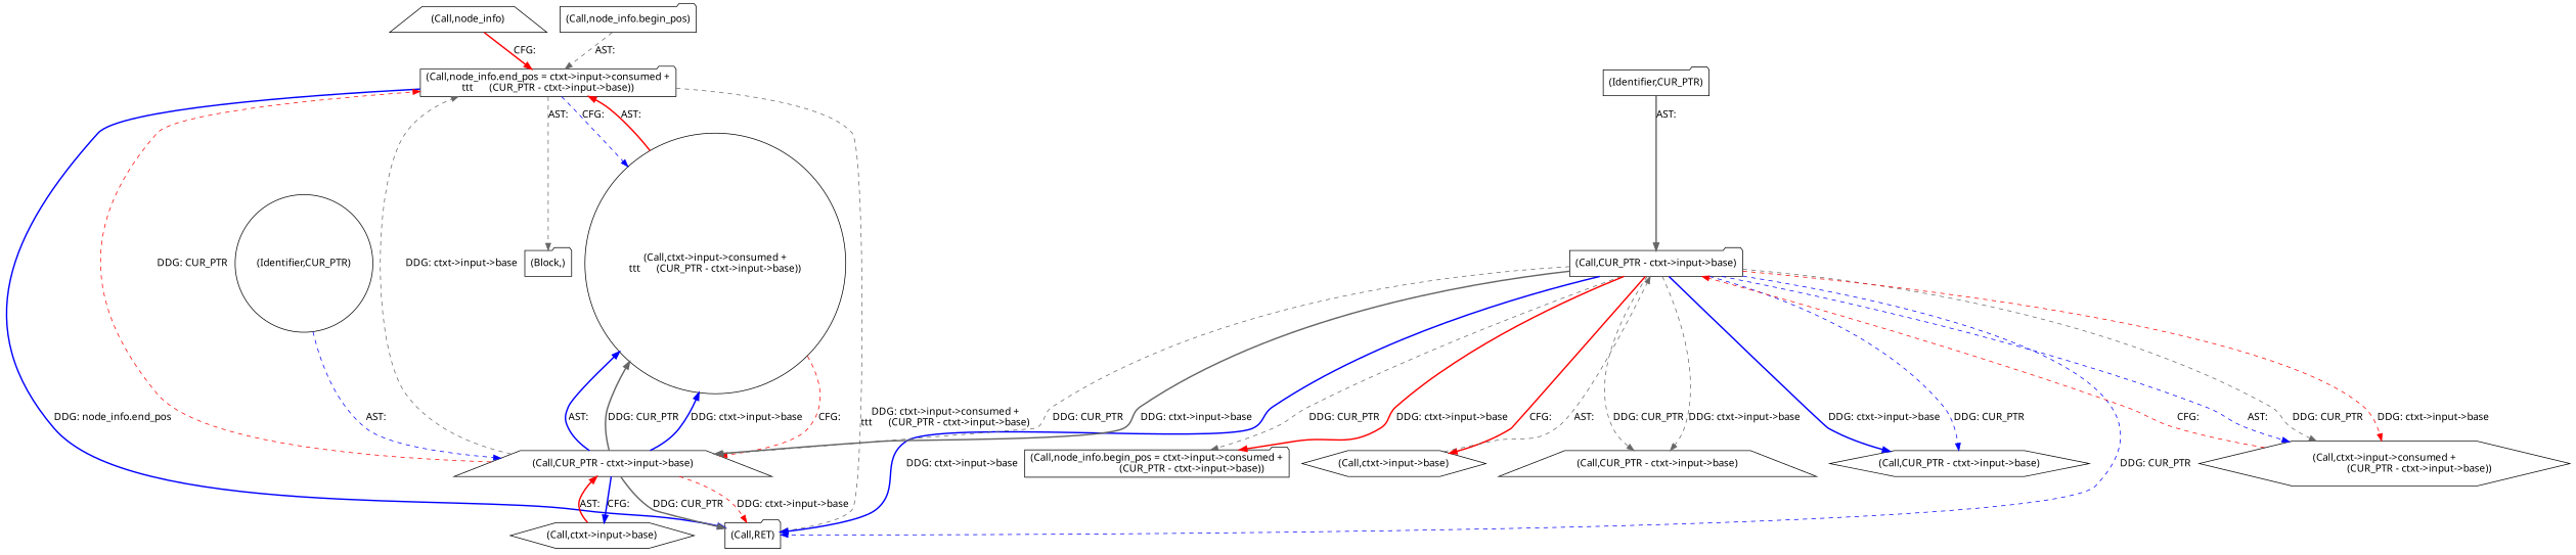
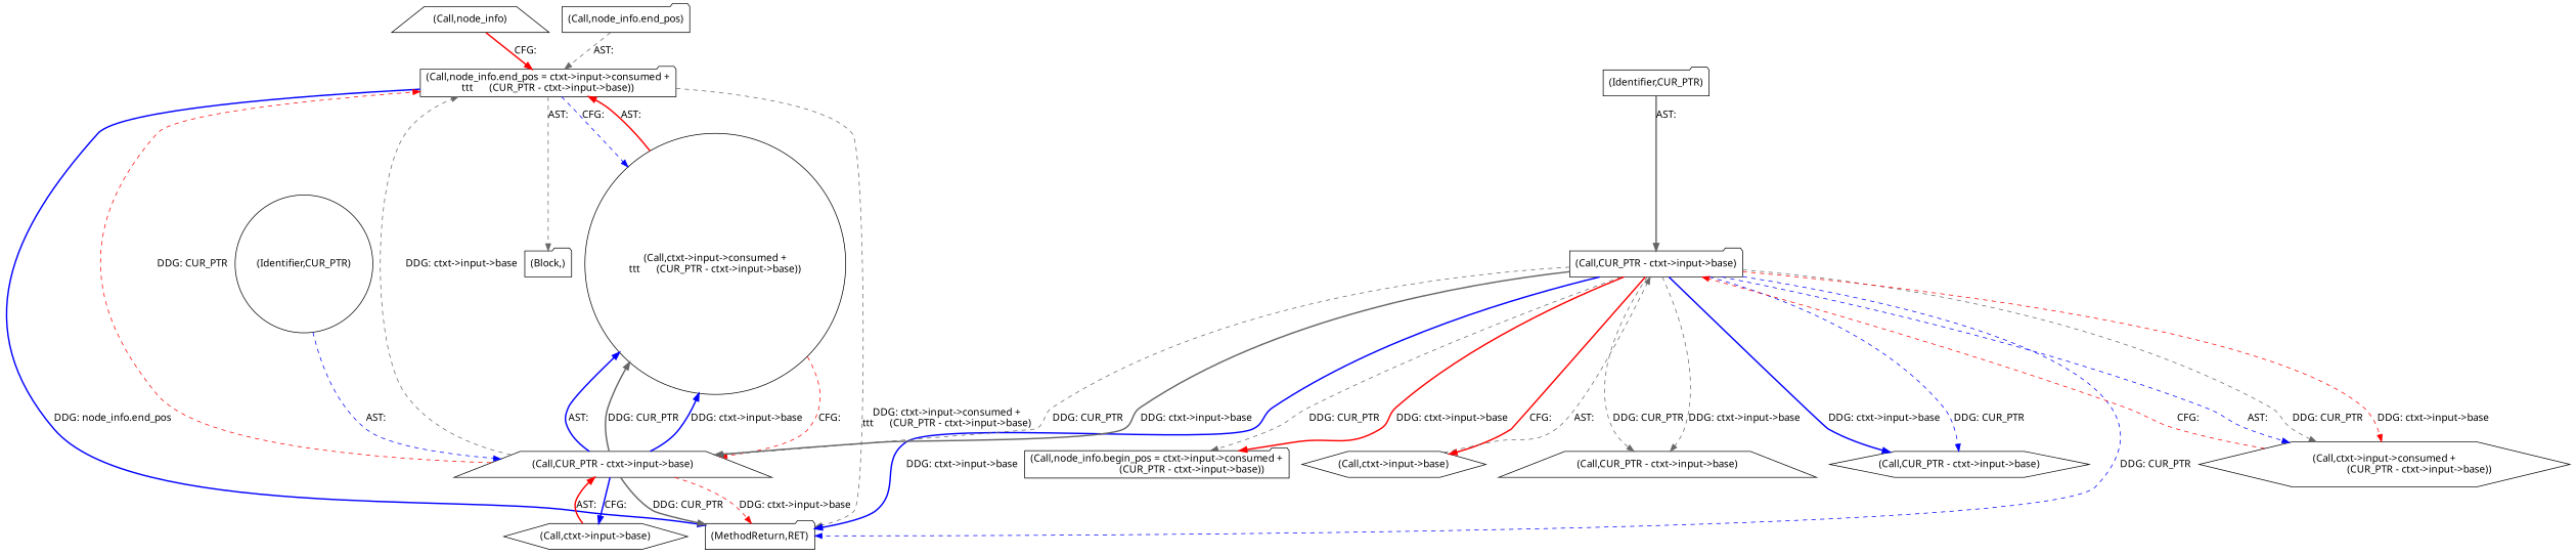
  digraph {
    fontname="Noto Sans"
    node [fontname="Noto Sans" shape=folder]
    edge [color=gray40 fontname="Noto Sans" style=dashed]
    n1 [label="(Call,node_info.end_pos = ctxt->input->consumed +\n\t\t\t      (CUR_PTR - ctxt->input->base))"]
    n2 [label="(Call,ctxt->input->consumed +\n\t\t\t      (CUR_PTR - ctxt->input->base))" shape=circle]
    n3 [label="(Block,)"]
-   n4 [label="(Call,RET)"]
+   n4 [label="(MethodReturn,RET)"]
    n5 [label="(Call,CUR_PTR - ctxt->input->base)" shape=trapezium]
    n6 [label="(Call,ctxt->input->base)" shape=hexagon]
    n7 [label="(Call,CUR_PTR - ctxt->input->base)"]
    n8 [label="(Call,ctxt->input->consumed +\n                          (CUR_PTR - ctxt->input->base))" shape=hexagon]
    n9 [label="(Call,CUR_PTR - ctxt->input->base)" shape=hexagon]
    n10 [label="(Call,node_info.begin_pos = ctxt->input->consumed +\n                          (CUR_PTR - ctxt->input->base))"]
    n11 [label="(Call,ctxt->input->base)" shape=hexagon]
    n12 [label="(Call,CUR_PTR - ctxt->input->base)" shape=trapezium]
    n13 [label="(Identifier,CUR_PTR)" shape=circle]
    n14 [label="(Call,node_info)" shape=trapezium]
-   n15 [label="(Call,node_info.begin_pos)"]
+   n15 [label="(Call,node_info.end_pos)"]
    n16 [label="(Identifier,CUR_PTR)"]
    n1 -> n2 [color=blue label="CFG: "]
    n1 -> n3 [label="AST: "]
    n1 -> n4 [label="DDG: ctxt->input->consumed +\n\t\t\t      (CUR_PTR - ctxt->input->base)"]
    n1 -> n4 [color=blue label="DDG: node_info.end_pos" style=bold]
    n2 -> n1 [color=red label="AST: " style=bold]
    n2 -> n5 [color=red label="CFG: "]
    n5 -> n1 [color=red label="DDG: CUR_PTR"]
    n5 -> n1 [label="DDG: ctxt->input->base"]
    n5 -> n2 [color=blue label="AST: " style=bold]
    n5 -> n2 [label="DDG: CUR_PTR" style=bold]
    n5 -> n2 [color=blue label="DDG: ctxt->input->base" style=bold]
    n5 -> n4 [color=red label="DDG: ctxt->input->base"]
    n5 -> n4 [label="DDG: CUR_PTR" style=bold]
    n5 -> n6 [color=blue label="CFG: " style=bold]
    n6 -> n5 [color=red label="AST: " style=bold]
    n7 -> n4 [color=blue label="DDG: ctxt->input->base" style=bold]
    n7 -> n4 [color=blue label="DDG: CUR_PTR"]
    n7 -> n5 [label="DDG: CUR_PTR"]
    n7 -> n5 [label="DDG: ctxt->input->base" style=bold]
    n7 -> n8 [color=blue label="AST: "]
    n7 -> n8 [label="DDG: CUR_PTR"]
    n7 -> n8 [color=red label="DDG: ctxt->input->base"]
    n7 -> n9 [color=blue label="DDG: CUR_PTR"]
    n7 -> n9 [color=blue label="DDG: ctxt->input->base" style=bold]
    n7 -> n10 [label="DDG: CUR_PTR"]
    n7 -> n10 [color=red label="DDG: ctxt->input->base" style=bold]
    n7 -> n11 [color=red label="CFG: " style=bold]
    n7 -> n12 [label="DDG: CUR_PTR"]
    n7 -> n12 [label="DDG: ctxt->input->base"]
    n8 -> n7 [color=red label="CFG: "]
    n11 -> n7 [label="AST: "]
    n13 -> n5 [color=blue label="AST: "]
    n14 -> n1 [color=red label="CFG: " style=bold]
    n15 -> n1 [label="AST: "]
    n16 -> n7 [label="AST: " style=bold]
  }
